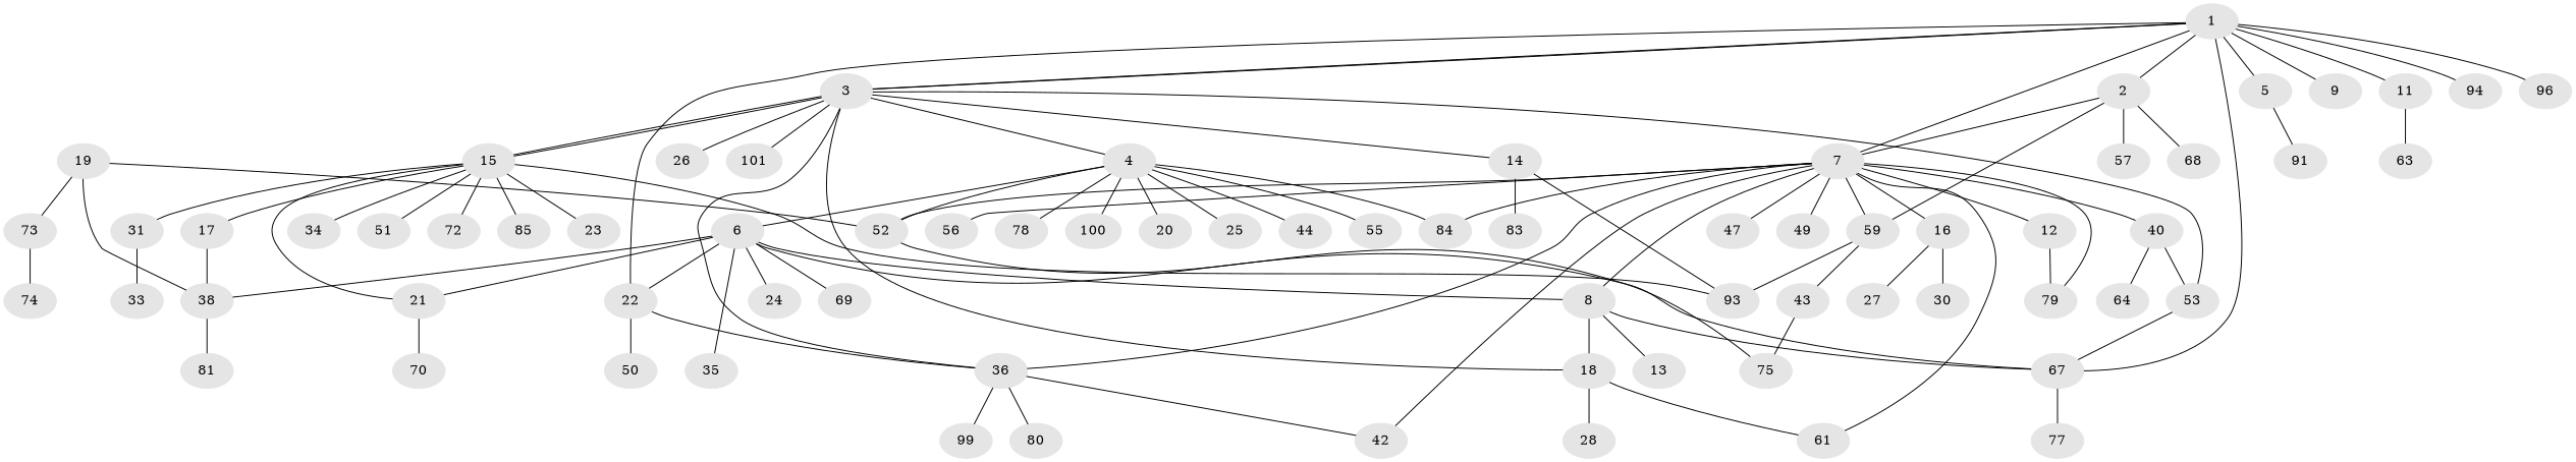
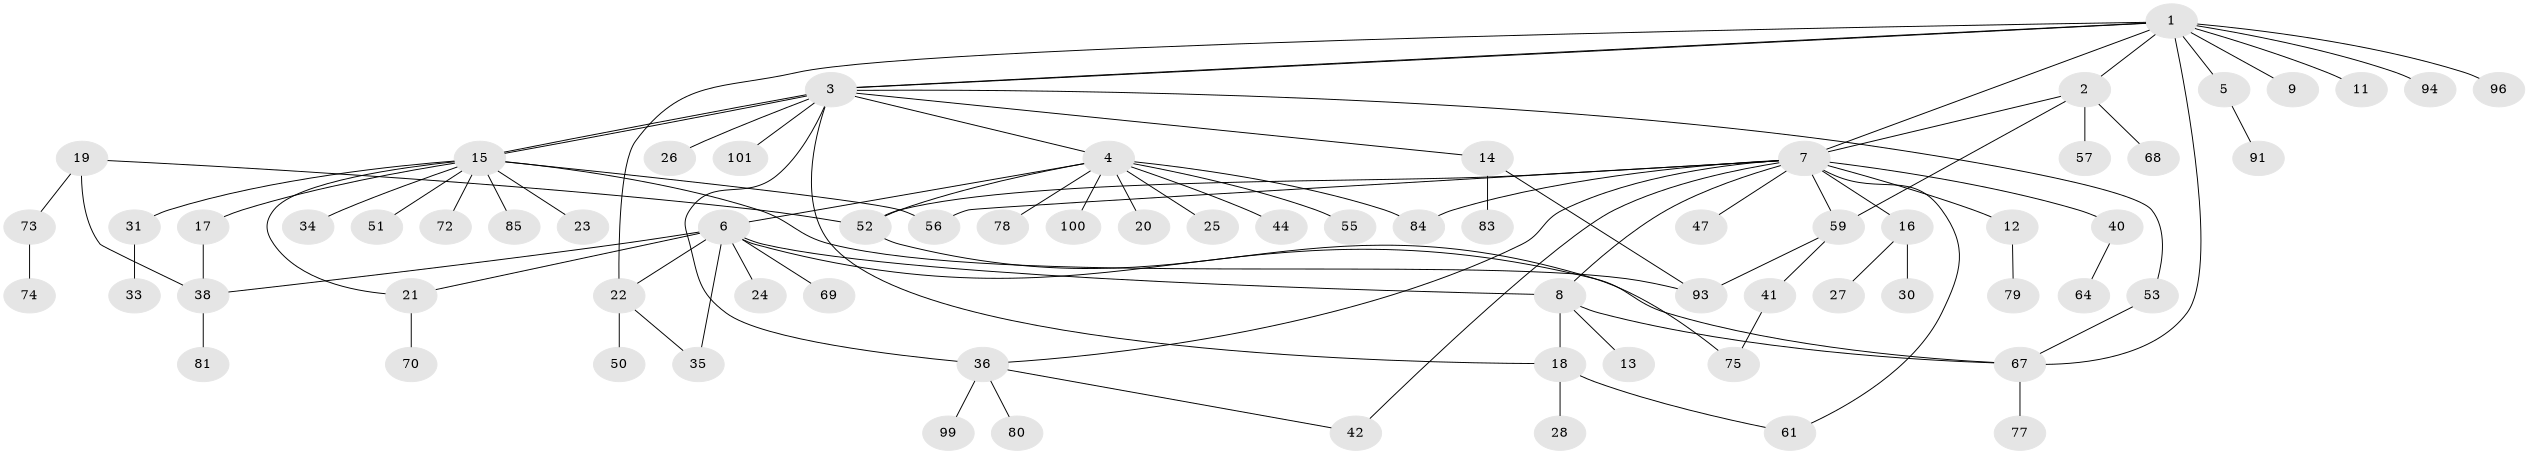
  graph {
    node [color=gray90 style=filled]
    1 [super="+46"]
    2 [super="+76"]
    3 [super="+54"]
    5
    7 [super="+10"]
    9
    11 [super="+48"]
    22 [super="+87"]
    67
    94
    96
    57
    59
    68
    4 [super="+41"]
    14 [super="+39"]
    15 [super="+62"]
    18 [super="+88"]
    26
    36 [super="+98"]
    53 [super="+65"]
    101
    91
    52 [super="+66"]
    84
    8 [super="+32"]
    12
    16 [super="+37"]
    40 [super="+92"]
    42
    47
-   49
    56
    61
    79 [super="+82"]
-   63
    50
    77
-   43 [super="+58"]
+   43 [super="+58" label=41]
    93 [super="+95"]
    6 [super="+29"]
    20
    25
    44
    55
    78
    100
    83
    21
    17
    23
    31
    34
    51
    72
    85
    28
    80
    99
    24
    35
    38 [super="+60"]
    69
    75 [super="+97"]
    13
    70
    n67 [label=81]
    27
    30 [super="+89"]
    64 [super="+81"]
    19 [super="+86"]
    73 [super="+90"]
    33
    74
    1 -- 2
    1 -- 3
    1 -- 3
    1 -- 5
    1 -- 7
    1 -- 9
    1 -- 11
    1 -- 22
    1 -- 67
    1 -- 94
    1 -- 96
    2 -- 7
    2 -- 57
    2 -- 59
    2 -- 68
    3 -- 4
    3 -- 14
    3 -- 15
    3 -- 15
    3 -- 18
    3 -- 26
    3 -- 36
    3 -- 53
    3 -- 101
    5 -- 91
    7 -- 59
    7 -- 36
    7 -- 52
    7 -- 84
    7 -- 8
    7 -- 12
    7 -- 16
    7 -- 40
    7 -- 42
    7 -- 47
-   7 -- 49
    7 -- 56
    7 -- 61
-   7 -- 79
-   11 -- 63
-   22 -- 36
+   22 -- 35
    22 -- 50
    67 -- 77
    59 -- 43
    59 -- 93
    4 -- 52
    4 -- 84
    4 -- 6
    4 -- 20
    4 -- 25
    4 -- 44
    4 -- 55
    4 -- 78
    4 -- 100
    14 -- 93
    14 -- 83
+   15 -- 56
    15 -- 93
    15 -- 21
    15 -- 17
    15 -- 23
    15 -- 31
    15 -- 34
    15 -- 51
    15 -- 72
    15 -- 85
    18 -- 61
    18 -- 28
    36 -- 42
    36 -- 80
    36 -- 99
    53 -- 67
    52 -- 75
    8 -- 67
    8 -- 18
    8 -- 13
    12 -- 79
    16 -- 27
    16 -- 30
-   40 -- 53
    40 -- 64
    43 -- 75
    6 -- 22
    6 -- 67
    6 -- 8
    6 -- 21
    6 -- 24
    6 -- 35
    6 -- 38
    6 -- 69
    21 -- 70
    17 -- 38
    31 -- 33
    38 -- n67
    19 -- 52
    19 -- 38
    19 -- 73
    73 -- 74
  }
